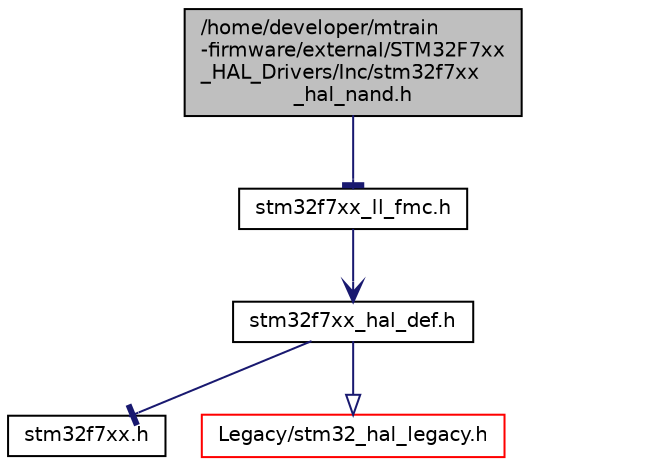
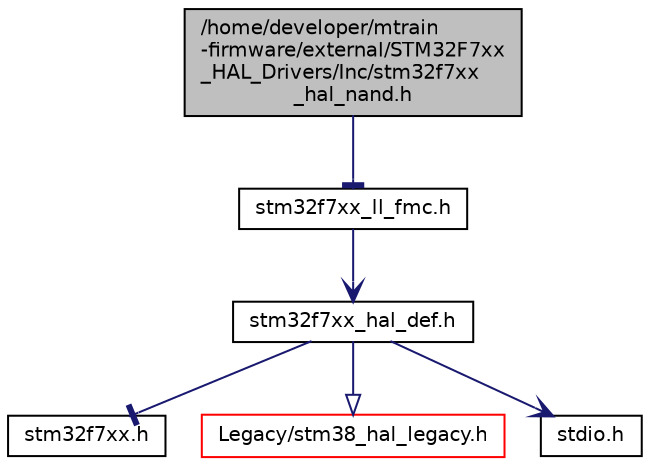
  digraph {
    node [color=black fillcolor=white fontname=Helvetica fontsize=10 shape=record style=filled]
    edge [arrowhead=tee color=midnightblue fontname=Helvetica fontsize=10 labelfontname=Helvetica labelfontsize=10 style=solid]
    n1 [fillcolor=grey75 fontcolor=black height=0.2 label="/home/developer/mtrain\l-firmware/external/STM32F7xx\l_HAL_Drivers/Inc/stm32f7xx\l_hal_nand.h" width=0.4]
    n2 [height=0.2 label="stm32f7xx_ll_fmc.h" width=0.4]
    n3 [height=0.2 label="stm32f7xx_hal_def.h" width=0.4]
    n4 [height=0.2 label="stm32f7xx.h" width=0.4]
-   n5 [color=red height=0.2 label="Legacy/stm32_hal_legacy.h" width=0.4]
+   n5 [color=red height=0.2 label="Legacy/stm38_hal_legacy.h" width=0.4]
+   n6 [height=0.2 label="stdio.h" width=0.4]
    n1 -> n2
    n2 -> n3 [arrowhead=vee]
    n3 -> n4
    n3 -> n5 [arrowhead=onormal]
+   n3 -> n6 [arrowhead=vee]
  }
